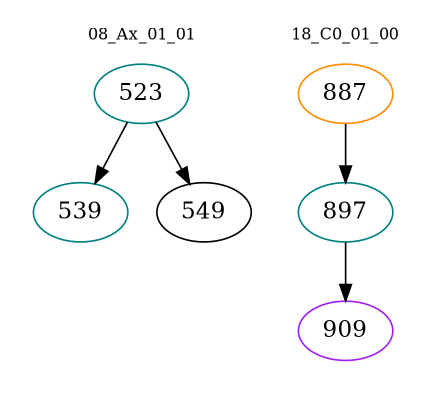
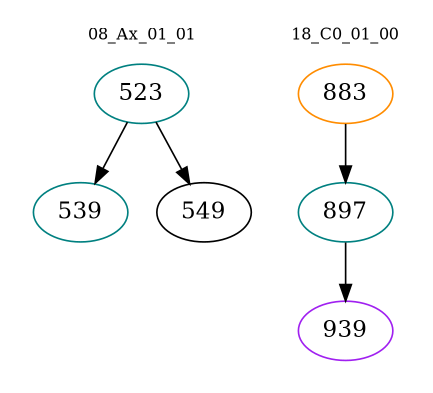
  digraph {
    fontname="DejaVu Serif"
    node [color=teal fontname="DejaVu Serif"]
    edge [color=black fontname="DejaVu Serif"]
    n1 [label=523]
    n2 [label=539]
    n3 [color=black label=549]
    n4 [label=897]
-   n5 [color=darkorange label=887]
-   n6 [color=purple label=909]
+   n5 [color=darkorange label=883]
+   n6 [color=purple label=939]
    subgraph cluster_1 {
      color=white
      fontsize=10
      label="08_Ax_01_01"
      n1
      n2
      n3
    }
    subgraph cluster_2 {
      color=white
      fontsize=10
      label="18_C0_01_00"
      n4
      n5
      n6
    }
    n1 -> n2
    n1 -> n3
    n4 -> n6
    n5 -> n4
  }
